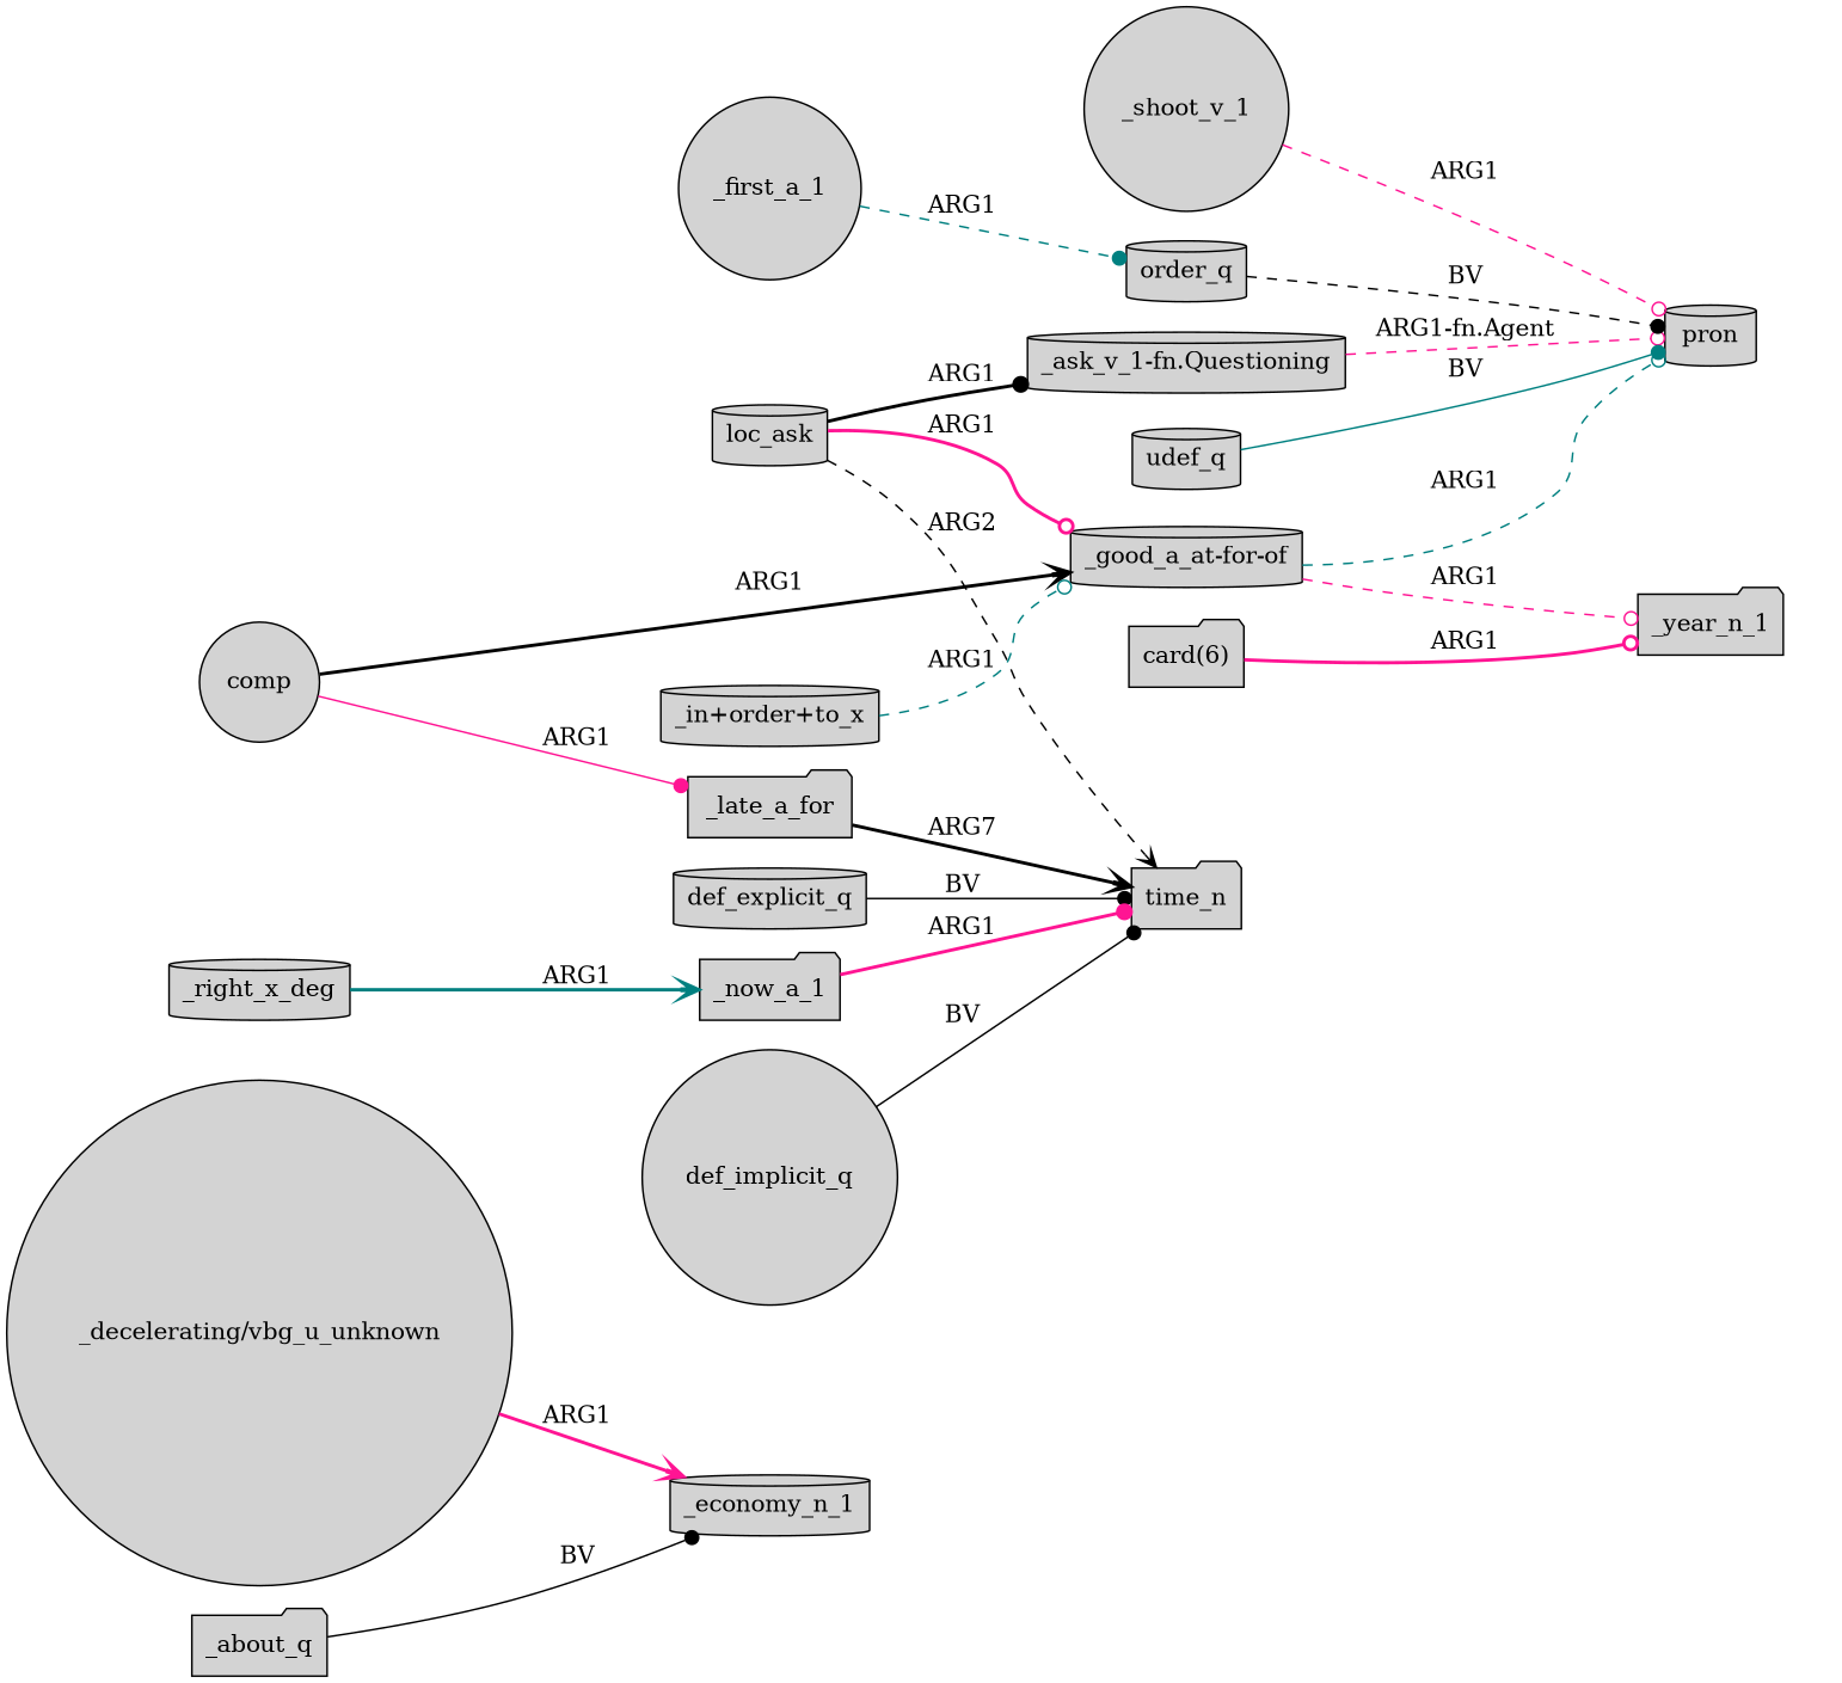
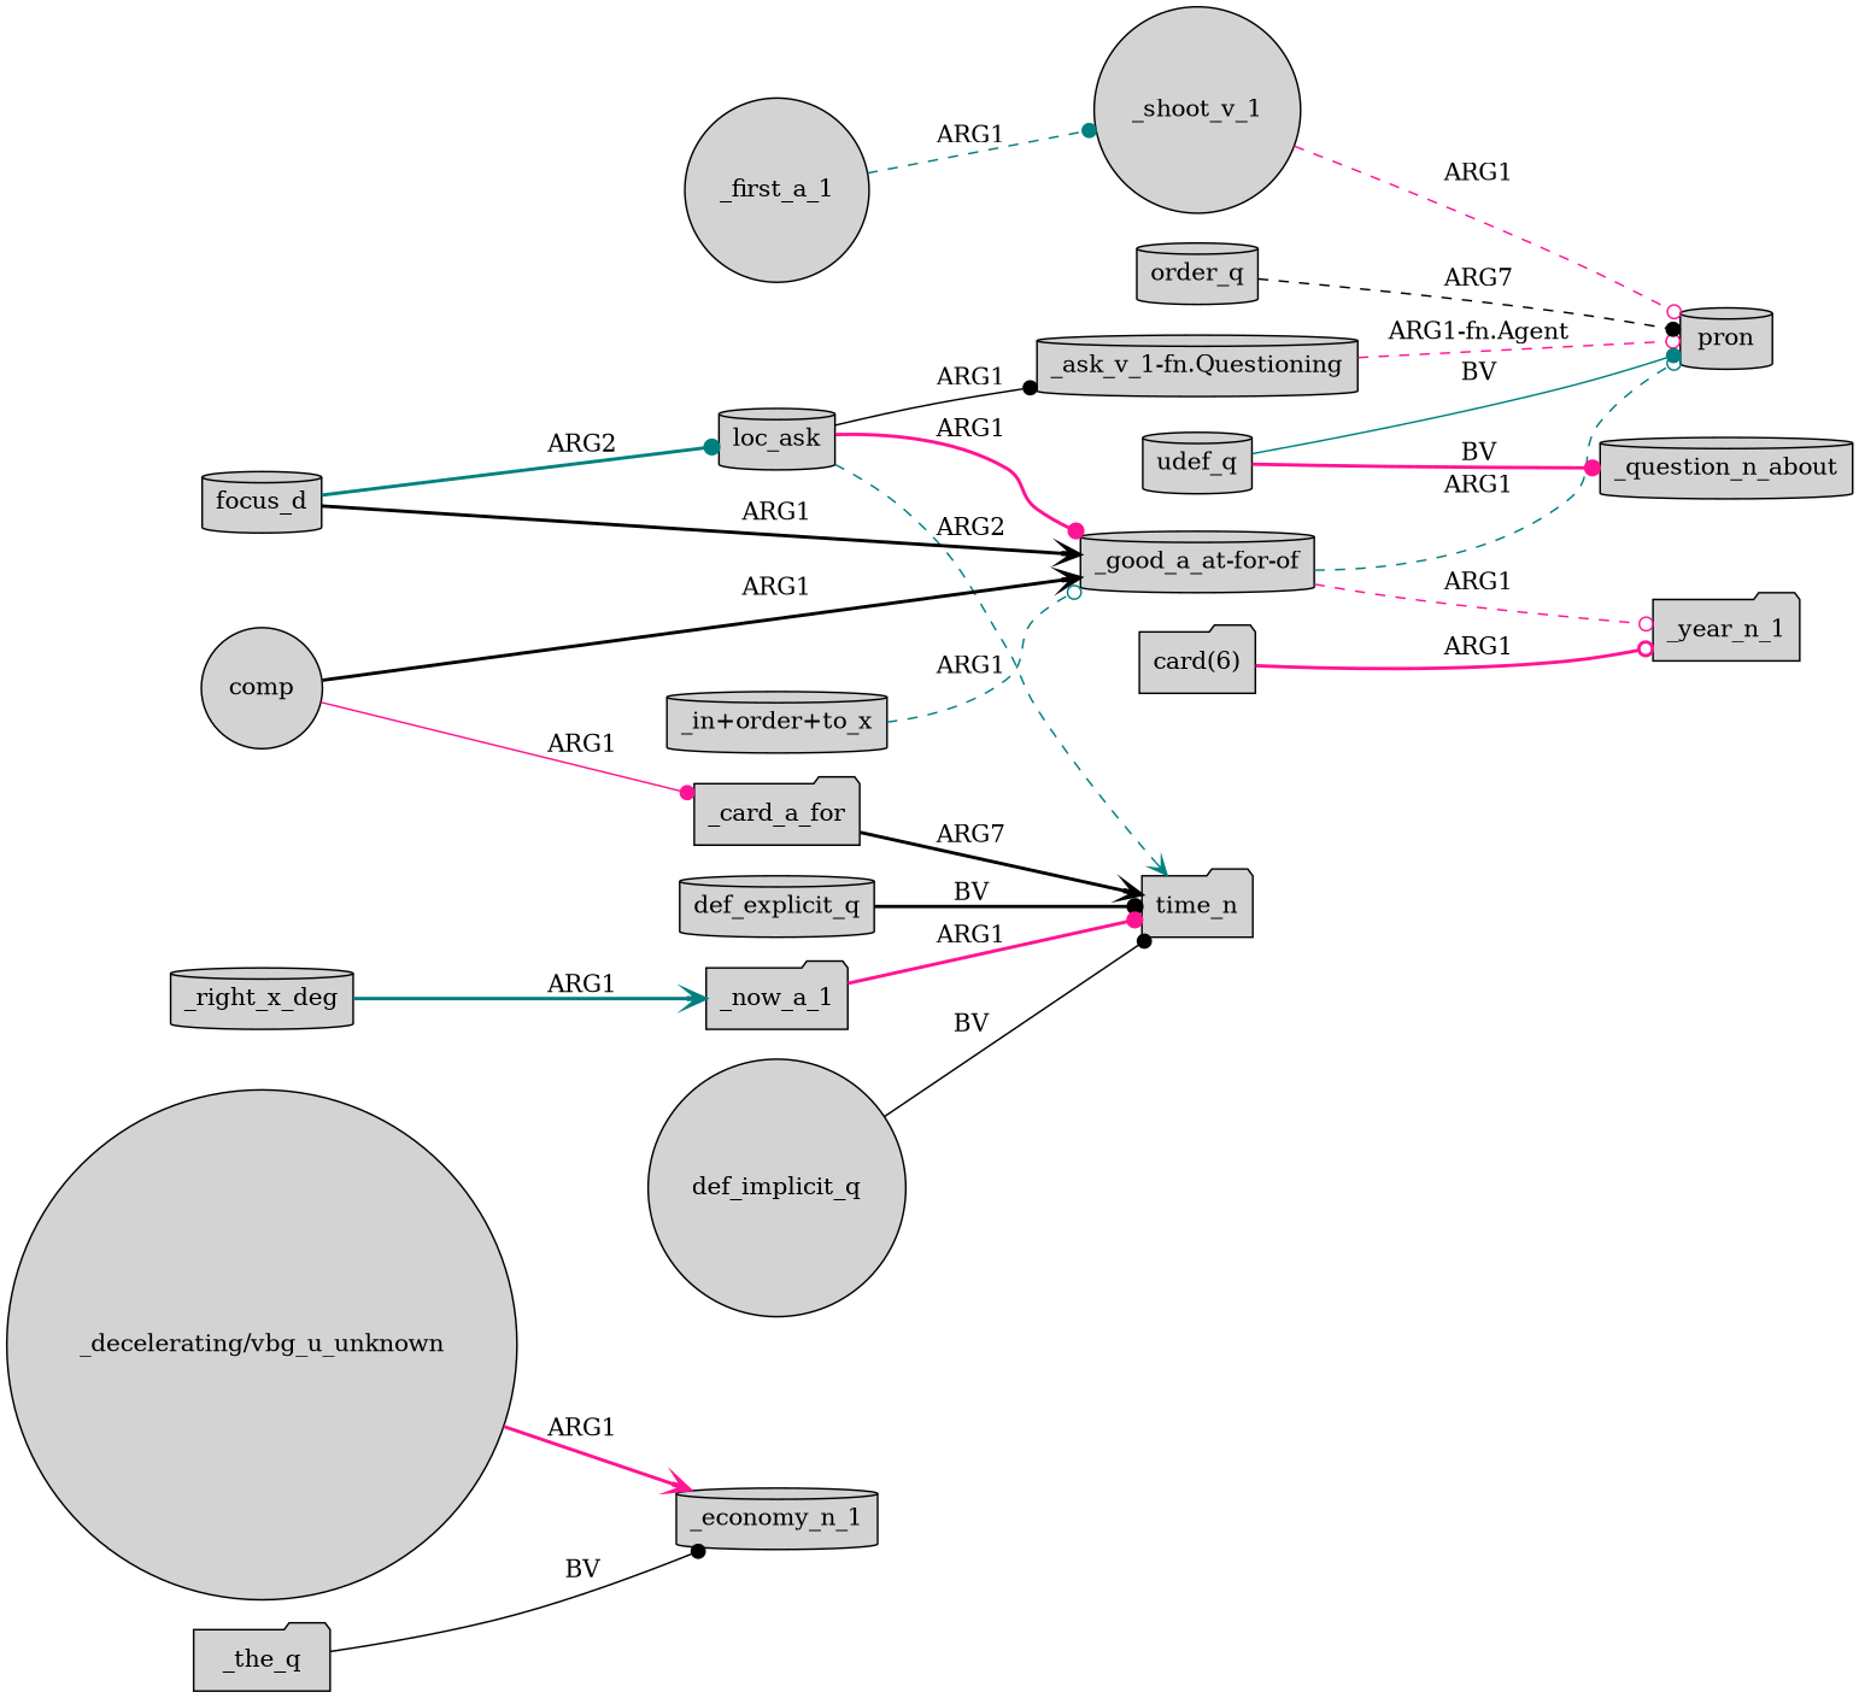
  digraph {
    rankdir=LR
    node [shape=cylinder style=filled]
    edge [arrowhead=dot color=deeppink style=bold]
    "_decelerating/vbg_u_unknown" [shape=circle]
    _economy_n_1
    _shoot_v_1 [shape=circle]
    pron
    n5 [label=loc_ask]
+   focus_d
    "_good_a_at-for-of"
    time_n [shape=folder]
    "_ask_v_1-fn.Questioning"
    _year_n_1 [shape=folder]
    comp [shape=circle]
-   _late_a_for [shape=folder]
+   _late_a_for [shape=folder label=_card_a_for]
    _first_a_1 [shape=circle]
    def_explicit_q
    "_in+order+to_x"
-   _the_q [shape=folder label=_about_q]
+   _the_q [shape=folder]
    udef_q
+   _question_n_about
    n19 [label=order_q]
    _now_a_1 [shape=folder]
    _right_x_deg
    "card(6)" [shape=folder]
    def_implicit_q [shape=circle]
    "_decelerating/vbg_u_unknown" -> _economy_n_1 [arrowhead=vee label=ARG1]
    _shoot_v_1 -> pron [arrowhead=odot label=ARG1 style=dashed]
-   n5 -> "_good_a_at-for-of" [arrowhead=odot label=ARG1]
-   n5 -> time_n [arrowhead=vee color=black label=ARG2 style=dashed]
-   n5 -> "_ask_v_1-fn.Questioning" [color=black label=ARG1]
+   n5 -> "_good_a_at-for-of" [label=ARG1]
+   n5 -> time_n [arrowhead=vee color=teal label=ARG2 style=dashed]
+   n5 -> "_ask_v_1-fn.Questioning" [color=black label=ARG1 style=solid]
+   focus_d -> n5 [color=teal label=ARG2]
+   focus_d -> "_good_a_at-for-of" [arrowhead=vee color=black label=ARG1]
    "_good_a_at-for-of" -> pron [arrowhead=odot color=teal label=ARG1 style=dashed]
    "_good_a_at-for-of" -> _year_n_1 [arrowhead=odot label=ARG1 style=dashed]
    "_ask_v_1-fn.Questioning" -> pron [arrowhead=odot label="ARG1-fn.Agent" style=dashed]
    comp -> "_good_a_at-for-of" [arrowhead=vee color=black label=ARG1]
    comp -> _late_a_for [label=ARG1 style=solid]
    _late_a_for -> time_n [arrowhead=vee color=black label=ARG7]
-   _first_a_1 -> n19 [color=teal label=ARG1 style=dashed]
-   def_explicit_q -> time_n [color=black label=BV style=solid]
+   _first_a_1 -> _shoot_v_1 [color=teal label=ARG1 style=dashed]
+   def_explicit_q -> time_n [color=black label=BV]
    "_in+order+to_x" -> "_good_a_at-for-of" [arrowhead=odot color=teal label=ARG1 style=dashed]
    _the_q -> _economy_n_1 [color=black label=BV style=solid]
    udef_q -> pron [color=teal label=BV style=solid]
-   n19 -> pron [color=black label=BV style=dashed]
+   udef_q -> _question_n_about [label=BV]
+   n19 -> pron [color=black label=ARG7 style=dashed]
    _now_a_1 -> time_n [label=ARG1]
    _right_x_deg -> _now_a_1 [arrowhead=vee color=teal label=ARG1]
    "card(6)" -> _year_n_1 [arrowhead=odot label=ARG1]
    def_implicit_q -> time_n [color=black label=BV style=solid]
  }
